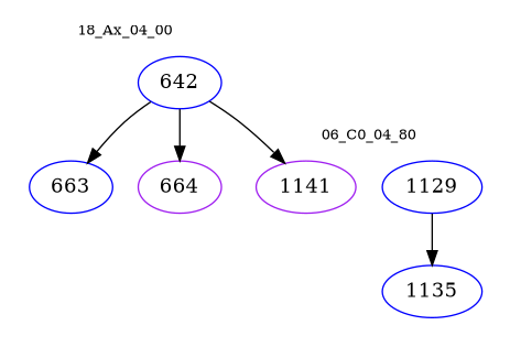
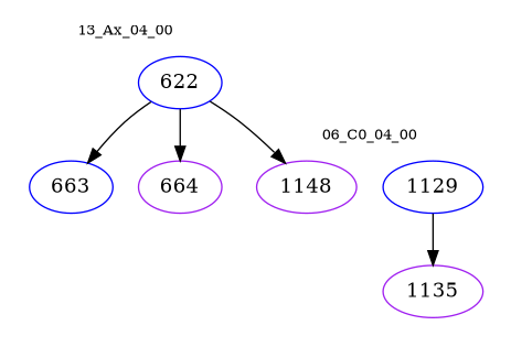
  digraph {
    node [color=blue]
    edge [color=black]
-   n1 [label=642]
+   n1 [label=622]
    n2 [label=663]
    n3 [color=purple label=664]
    n4 [label=1129]
-   n5 [color=purple label=1141]
-   n6 [label=1135]
+   n5 [color=purple label=1148]
+   n6 [color=purple label=1135]
    subgraph cluster_1 {
      color=white
      fontsize=10
-     label="18_Ax_04_00"
+     label="13_Ax_04_00"
      n1
      n2
      n3
    }
    subgraph cluster_2 {
      color=white
      fontsize=10
-     label="06_C0_04_80"
+     label="06_C0_04_00"
      n4
      n5
      n6
    }
    n1 -> n2
    n1 -> n3
    n1 -> n5
    n4 -> n6
  }
